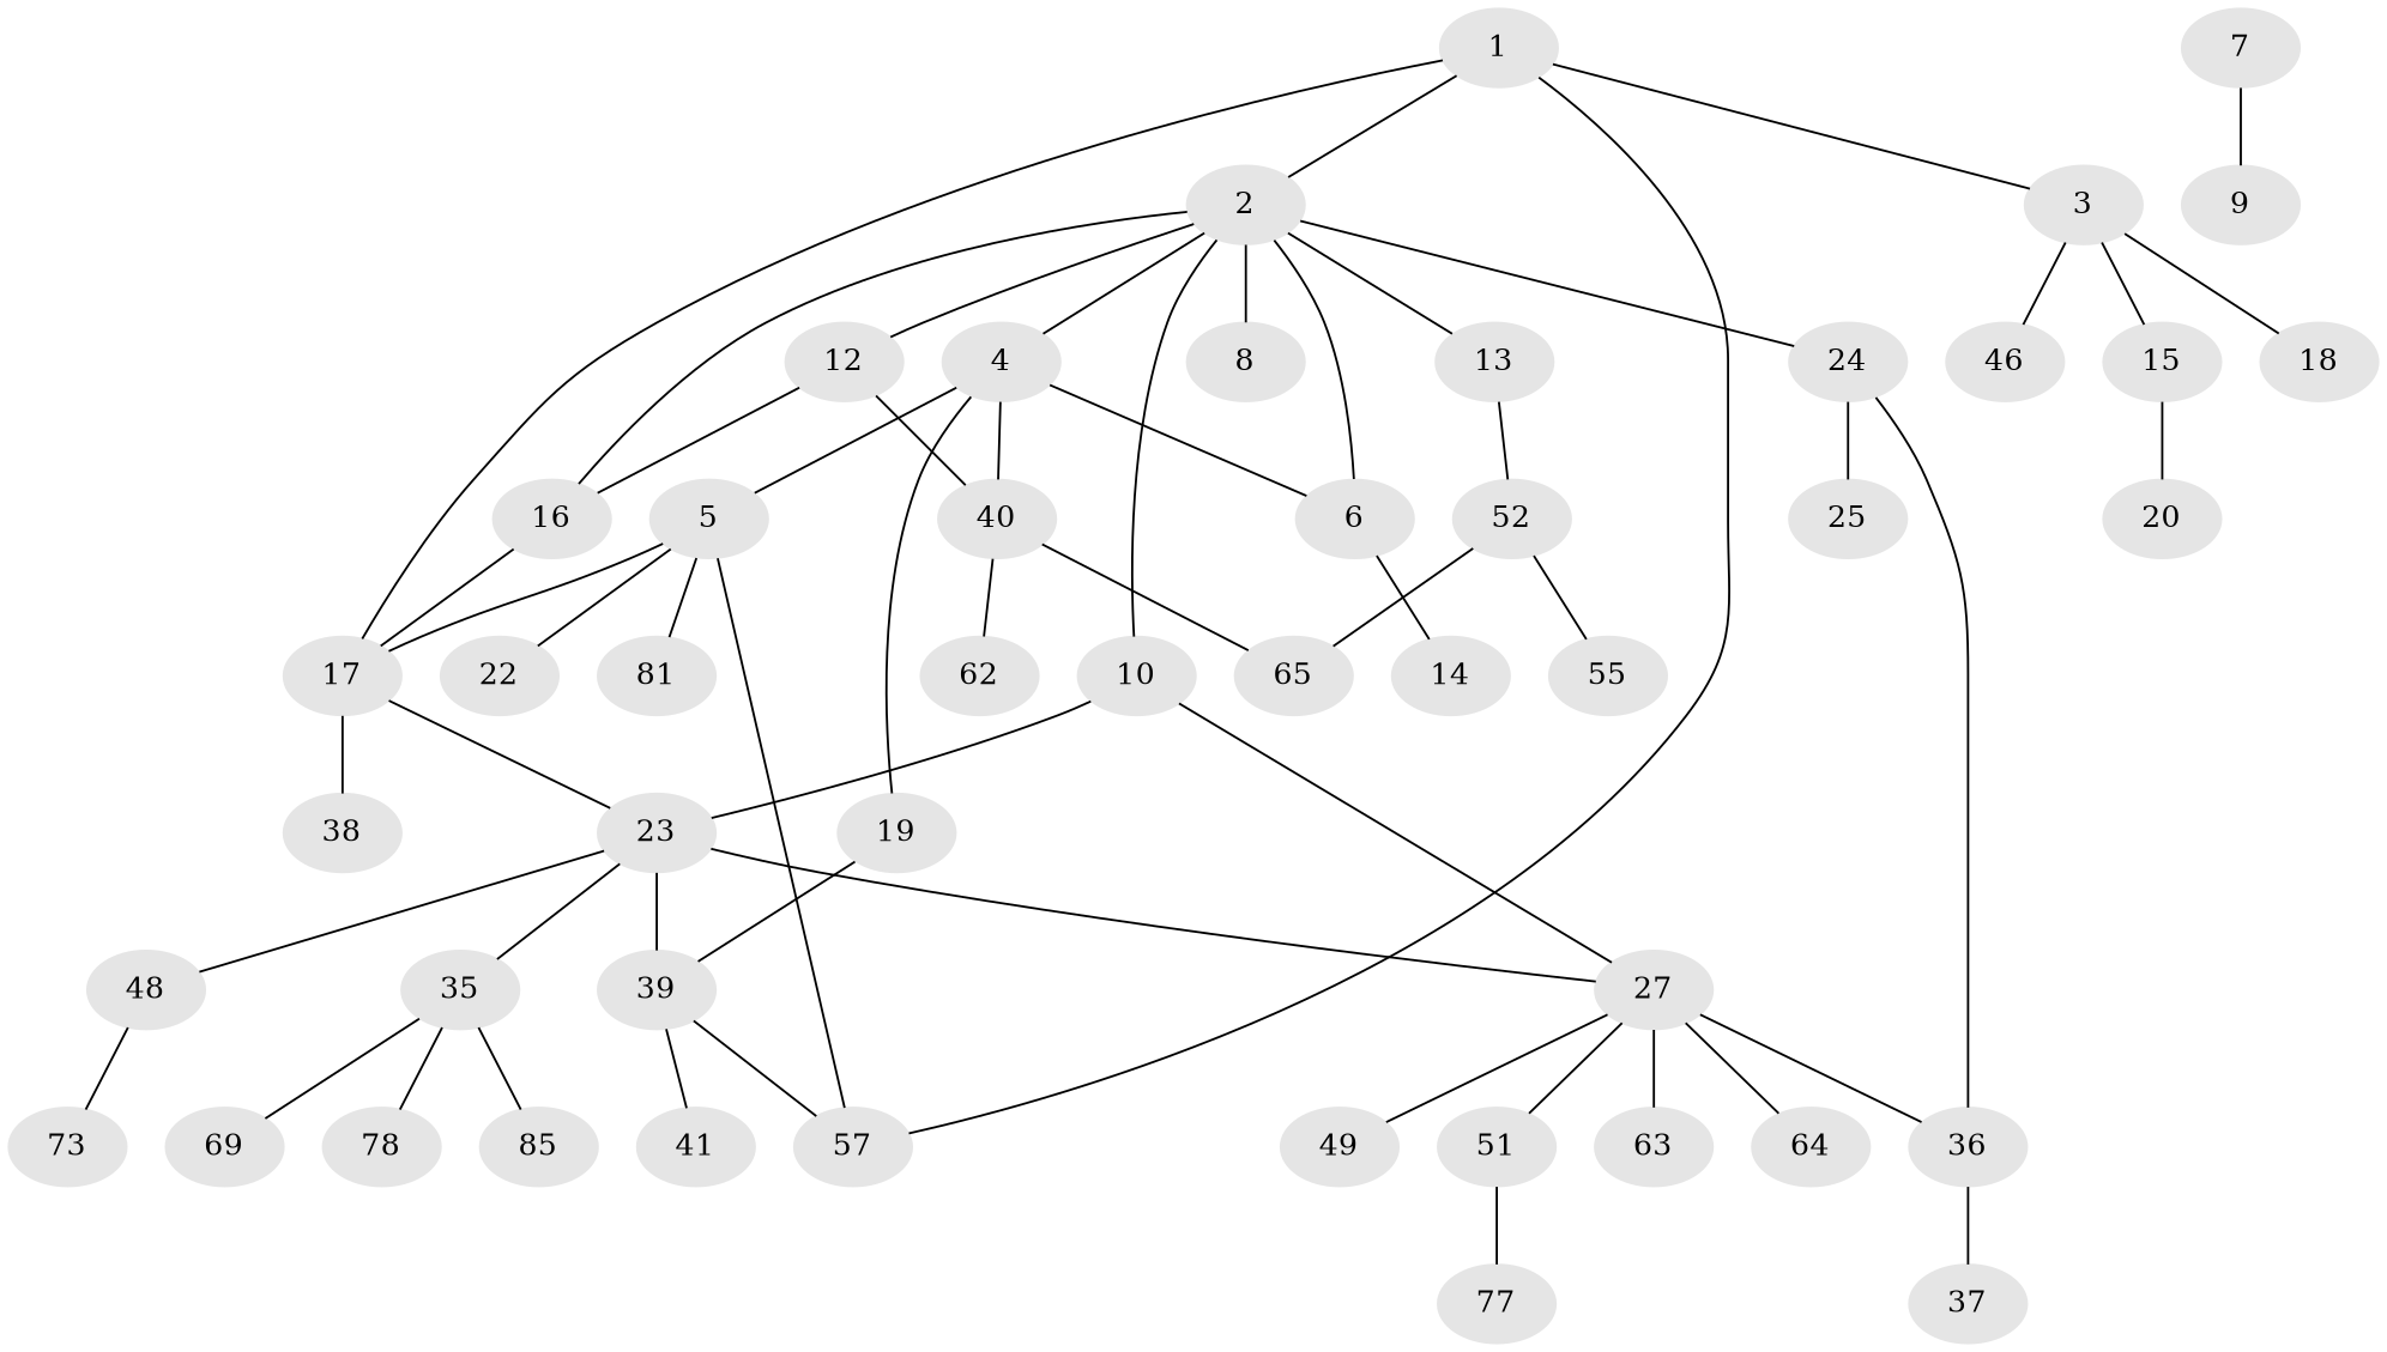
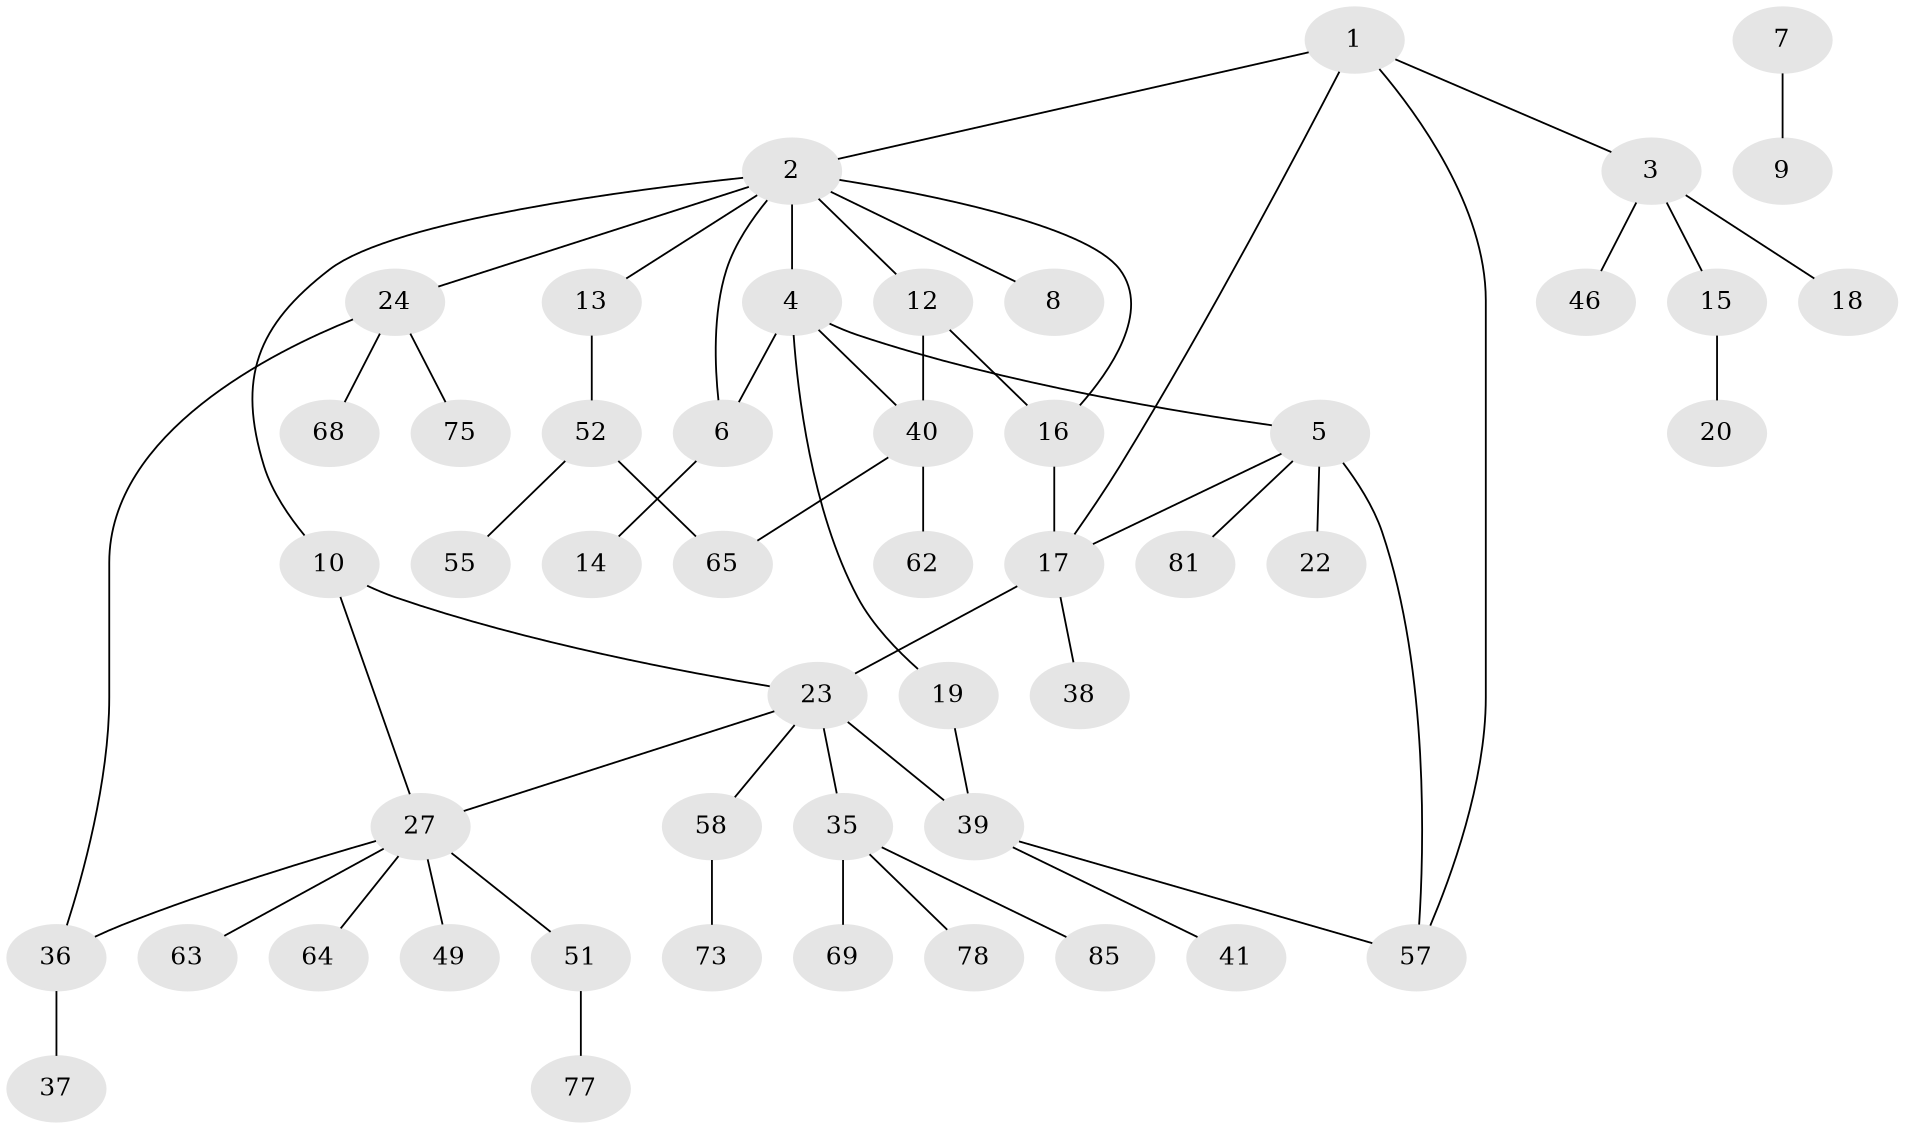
  graph {
    node [color=gray90 style=filled]
    1 [super="+43"]
    2
    3 [super="+21+47"]
    17 [super="+44"]
    57 [super="+64"]
    4 [super="+86"]
    6 [super="+66"]
    8
    10 [super="+59+53+11"]
    12 [super="+28+30"]
    13
    16
    24
    15
    18 [super="+58"]
    46
    23 [super="+26+25"]
    38
    5
    19
    40
    14
    7 [super="+60+67"]
    9
    27 [super="+42+29+32"]
    52
    36
-   75 [label=25]
+   68
+   75
    20 [super="+82+72"]
    22
    81
    39
    62
    65
    35 [super="+50"]
-   48
+   48 [label=58]
    n38 [label=64]
    49
    51
    63
    55 [super="+61"]
    41
    69
    78
    85
    73
    37
    77
    1 -- 2
    1 -- 3
    1 -- 17
    1 -- 57
    2 -- 4
    2 -- 6
    2 -- 8
    2 -- 10
    2 -- 12
    2 -- 13
    2 -- 16
    2 -- 24
    3 -- 15
    3 -- 18
    3 -- 46
    17 -- 23 [weight=2]
    17 -- 38
    4 -- 6
    4 -- 5
    4 -- 19
    4 -- 40
    6 -- 14
    10 -- 23
    10 -- 27
    12 -- 16
    12 -- 40
    13 -- 52
    16 -- 17
    24 -- 36
+   24 -- 68
    24 -- 75
    15 -- 20
    23 -- 27 [weight=2]
    23 -- 39 [weight=2]
    23 -- 35
    23 -- 48
    5 -- 17
    5 -- 57
    5 -- 22
    5 -- 81
    19 -- 39
    40 -- 62
    40 -- 65
    7 -- 9
    27 -- 36
    27 -- n38
    27 -- 49
    27 -- 51
    27 -- 63
    52 -- 65
    52 -- 55
    36 -- 37
    39 -- 57
    39 -- 41
    35 -- 69
    35 -- 78
    35 -- 85
    48 -- 73
    51 -- 77
  }
